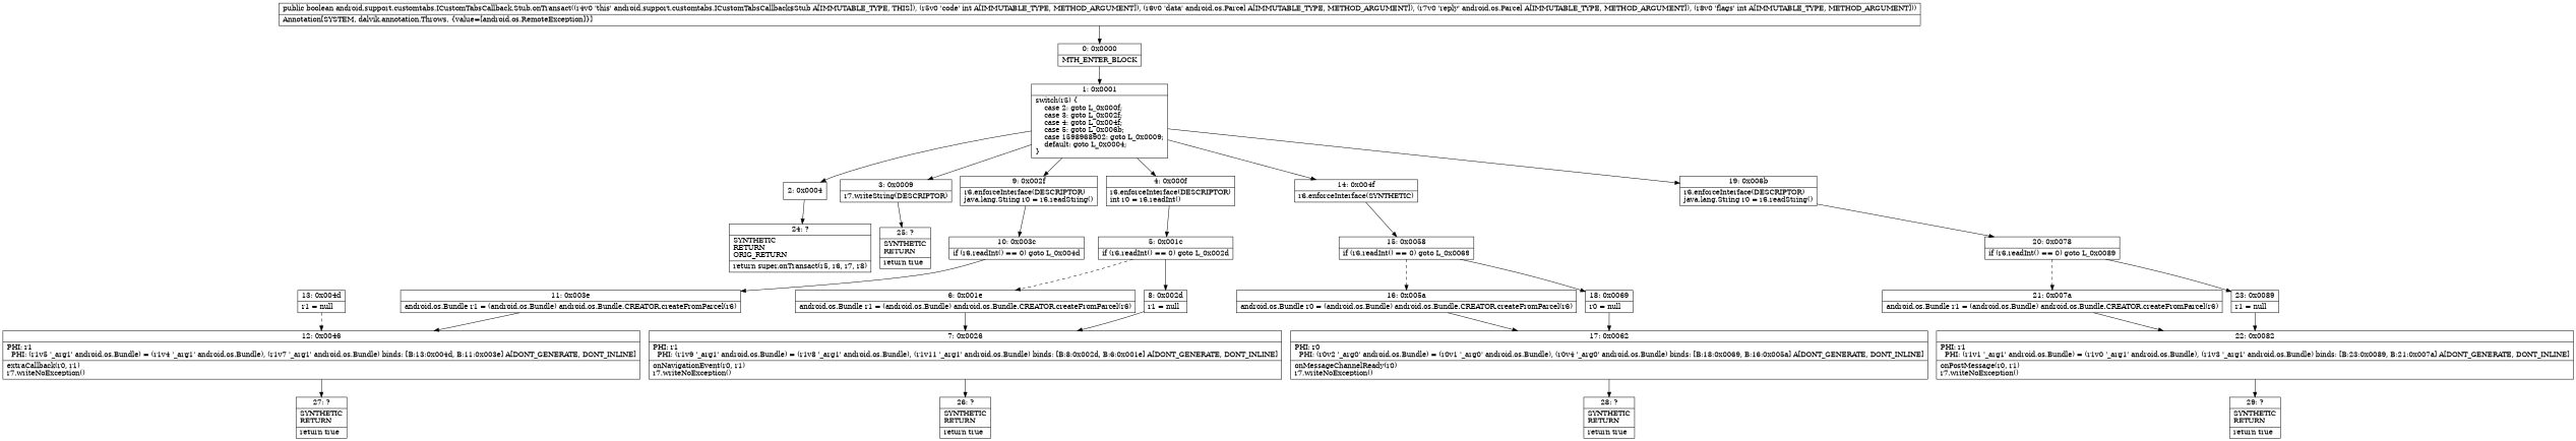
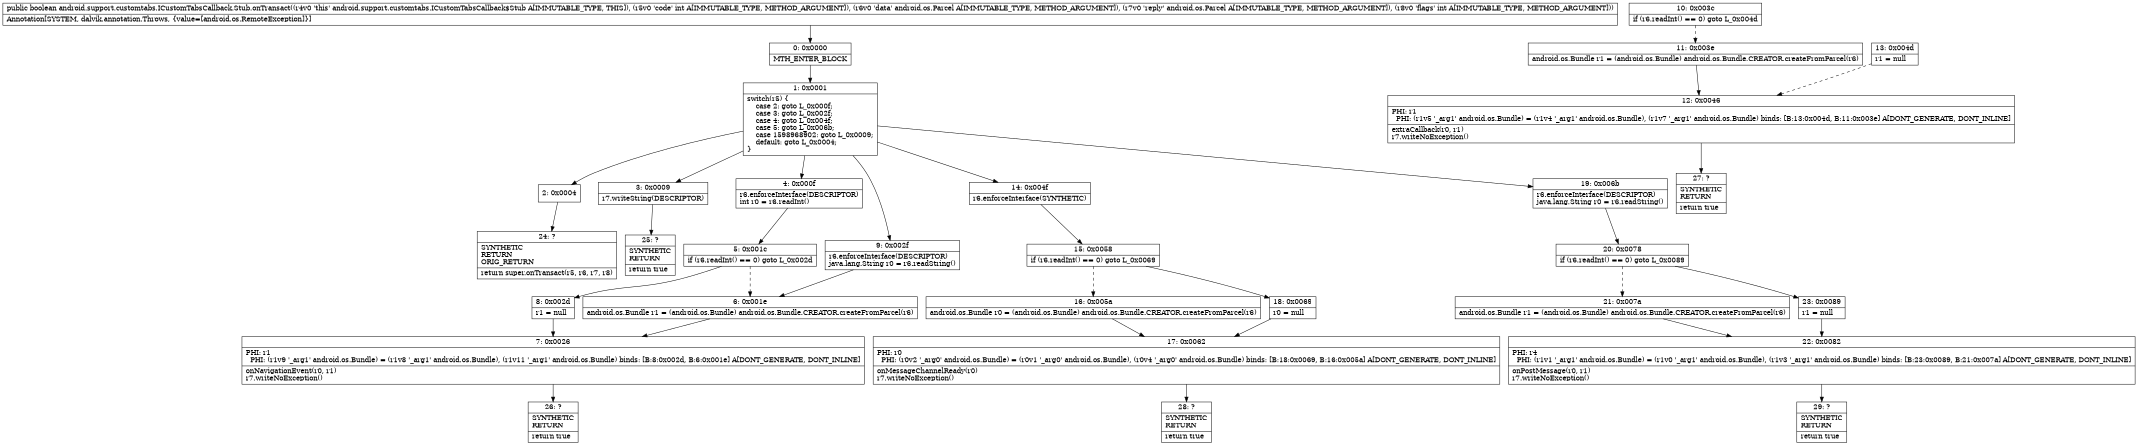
  digraph {
    node [shape=record]
    n1 [label="{0\:\ 0x0000|MTH_ENTER_BLOCK\l}"]
    n2 [label="{1\:\ 0x0001|switch(r5) \{\l    case 2: goto L_0x000f;\l    case 3: goto L_0x002f;\l    case 4: goto L_0x004f;\l    case 5: goto L_0x006b;\l    case 1598968902: goto L_0x0009;\l    default: goto L_0x0004;\l\}\l}"]
    n3 [label="{2\:\ 0x0004}"]
    n4 [label="{3\:\ 0x0009|r7.writeString(DESCRIPTOR)\l}"]
    n5 [label="{4\:\ 0x000f|r6.enforceInterface(DESCRIPTOR)\lint r0 = r6.readInt()\l}"]
    n6 [label="{9\:\ 0x002f|r6.enforceInterface(DESCRIPTOR)\ljava.lang.String r0 = r6.readString()\l}"]
    n7 [label="{14\:\ 0x004f|r6.enforceInterface(SYNTHETIC)\l}"]
    n8 [label="{19\:\ 0x006b|r6.enforceInterface(DESCRIPTOR)\ljava.lang.String r0 = r6.readString()\l}"]
    n9 [label="{24\:\ ?|SYNTHETIC\lRETURN\lORIG_RETURN\l|return super.onTransact(r5, r6, r7, r8)\l}"]
    n10 [label="{25\:\ ?|SYNTHETIC\lRETURN\l|return true\l}"]
    n11 [label="{5\:\ 0x001c|if (r6.readInt() == 0) goto L_0x002d\l}"]
    n12 [label="{10\:\ 0x003c|if (r6.readInt() == 0) goto L_0x004d\l}"]
    n13 [label="{15\:\ 0x0058|if (r6.readInt() == 0) goto L_0x0069\l}"]
    n14 [label="{20\:\ 0x0078|if (r6.readInt() == 0) goto L_0x0089\l}"]
    n15 [label="{6\:\ 0x001e|android.os.Bundle r1 = (android.os.Bundle) android.os.Bundle.CREATOR.createFromParcel(r6)\l}"]
    n16 [label="{8\:\ 0x002d|r1 = null\l}"]
    n17 [label="{7\:\ 0x0026|PHI: r1 \l  PHI: (r1v9 '_arg1' android.os.Bundle) = (r1v8 '_arg1' android.os.Bundle), (r1v11 '_arg1' android.os.Bundle) binds: [B:8:0x002d, B:6:0x001e] A[DONT_GENERATE, DONT_INLINE]\l|onNavigationEvent(r0, r1)\lr7.writeNoException()\l}"]
    n18 [label="{26\:\ ?|SYNTHETIC\lRETURN\l|return true\l}"]
    n19 [label="{11\:\ 0x003e|android.os.Bundle r1 = (android.os.Bundle) android.os.Bundle.CREATOR.createFromParcel(r6)\l}"]
    n20 [label="{12\:\ 0x0046|PHI: r1 \l  PHI: (r1v5 '_arg1' android.os.Bundle) = (r1v4 '_arg1' android.os.Bundle), (r1v7 '_arg1' android.os.Bundle) binds: [B:13:0x004d, B:11:0x003e] A[DONT_GENERATE, DONT_INLINE]\l|extraCallback(r0, r1)\lr7.writeNoException()\l}"]
    n21 [label="{13\:\ 0x004d|r1 = null\l}"]
    n22 [label="{27\:\ ?|SYNTHETIC\lRETURN\l|return true\l}"]
    n23 [label="{16\:\ 0x005a|android.os.Bundle r0 = (android.os.Bundle) android.os.Bundle.CREATOR.createFromParcel(r6)\l}"]
    n24 [label="{18\:\ 0x0069|r0 = null\l}"]
    n25 [label="{17\:\ 0x0062|PHI: r0 \l  PHI: (r0v2 '_arg0' android.os.Bundle) = (r0v1 '_arg0' android.os.Bundle), (r0v4 '_arg0' android.os.Bundle) binds: [B:18:0x0069, B:16:0x005a] A[DONT_GENERATE, DONT_INLINE]\l|onMessageChannelReady(r0)\lr7.writeNoException()\l}"]
    n26 [label="{28\:\ ?|SYNTHETIC\lRETURN\l|return true\l}"]
    n27 [label="{21\:\ 0x007a|android.os.Bundle r1 = (android.os.Bundle) android.os.Bundle.CREATOR.createFromParcel(r6)\l}"]
    n28 [label="{23\:\ 0x0089|r1 = null\l}"]
-   n29 [label="{22\:\ 0x0082|PHI: r1 \l  PHI: (r1v1 '_arg1' android.os.Bundle) = (r1v0 '_arg1' android.os.Bundle), (r1v3 '_arg1' android.os.Bundle) binds: [B:23:0x0089, B:21:0x007a] A[DONT_GENERATE, DONT_INLINE]\l|onPostMessage(r0, r1)\lr7.writeNoException()\l}"]
+   n29 [label="{22\:\ 0x0082|PHI: r4 \l  PHI: (r1v1 '_arg1' android.os.Bundle) = (r1v0 '_arg1' android.os.Bundle), (r1v3 '_arg1' android.os.Bundle) binds: [B:23:0x0089, B:21:0x007a] A[DONT_GENERATE, DONT_INLINE]\l|onPostMessage(r0, r1)\lr7.writeNoException()\l}"]
    n30 [label="{29\:\ ?|SYNTHETIC\lRETURN\l|return true\l}"]
    n31 [label="{public boolean android.support.customtabs.ICustomTabsCallback.Stub.onTransact((r4v0 'this' android.support.customtabs.ICustomTabsCallback$Stub A[IMMUTABLE_TYPE, THIS]), (r5v0 'code' int A[IMMUTABLE_TYPE, METHOD_ARGUMENT]), (r6v0 'data' android.os.Parcel A[IMMUTABLE_TYPE, METHOD_ARGUMENT]), (r7v0 'reply' android.os.Parcel A[IMMUTABLE_TYPE, METHOD_ARGUMENT]), (r8v0 'flags' int A[IMMUTABLE_TYPE, METHOD_ARGUMENT]))  | Annotation[SYSTEM, dalvik.annotation.Throws, \{value=[android.os.RemoteException]\}]\l}"]
    n1 -> n2
    n2 -> n3
    n2 -> n4
    n2 -> n5
    n2 -> n6
    n2 -> n7
    n2 -> n8
    n3 -> n9
    n4 -> n10
    n5 -> n11
-   n6 -> n12
+   n6 -> n15
    n7 -> n13
    n8 -> n14
    n11 -> n15 [style=dashed]
    n11 -> n16
-   n12 -> n19 [style=solid]
+   n12 -> n19 [style=dashed]
    n13 -> n23 [style=dashed]
    n13 -> n24
    n14 -> n27 [style=dashed]
    n14 -> n28
    n15 -> n17
    n16 -> n17
    n17 -> n18
    n19 -> n20
    n20 -> n22
    n21 -> n20 [style=dashed]
    n23 -> n25
    n24 -> n25
    n25 -> n26
    n27 -> n29
    n28 -> n29
    n29 -> n30
    n31 -> n1
  }
